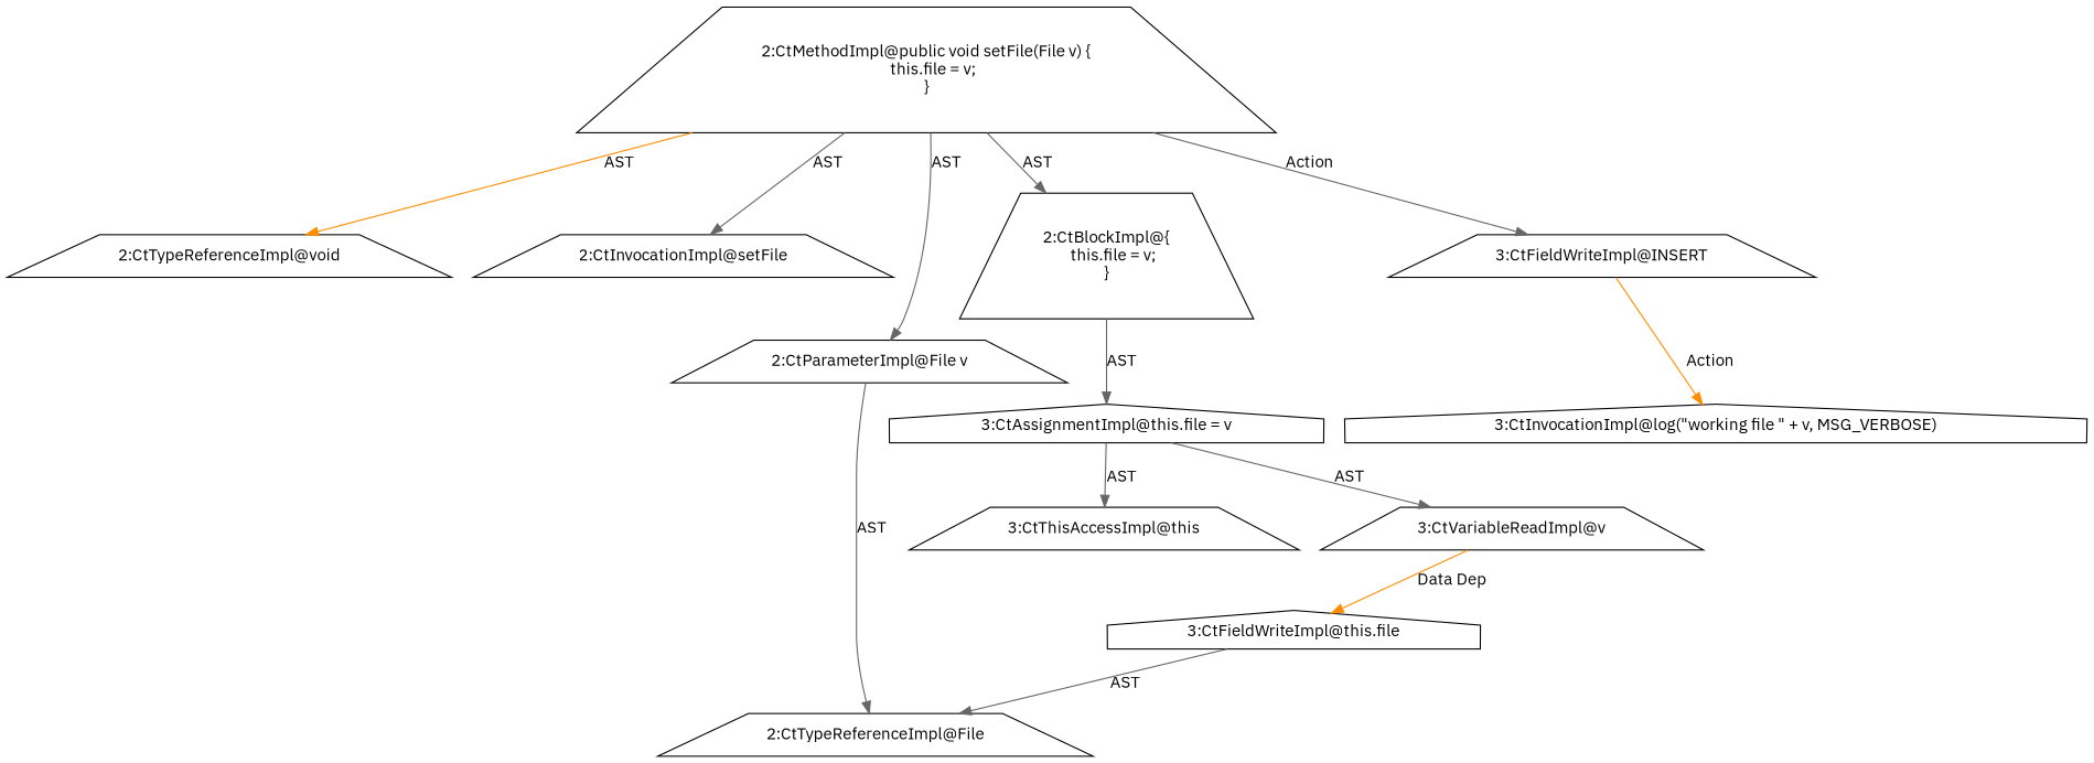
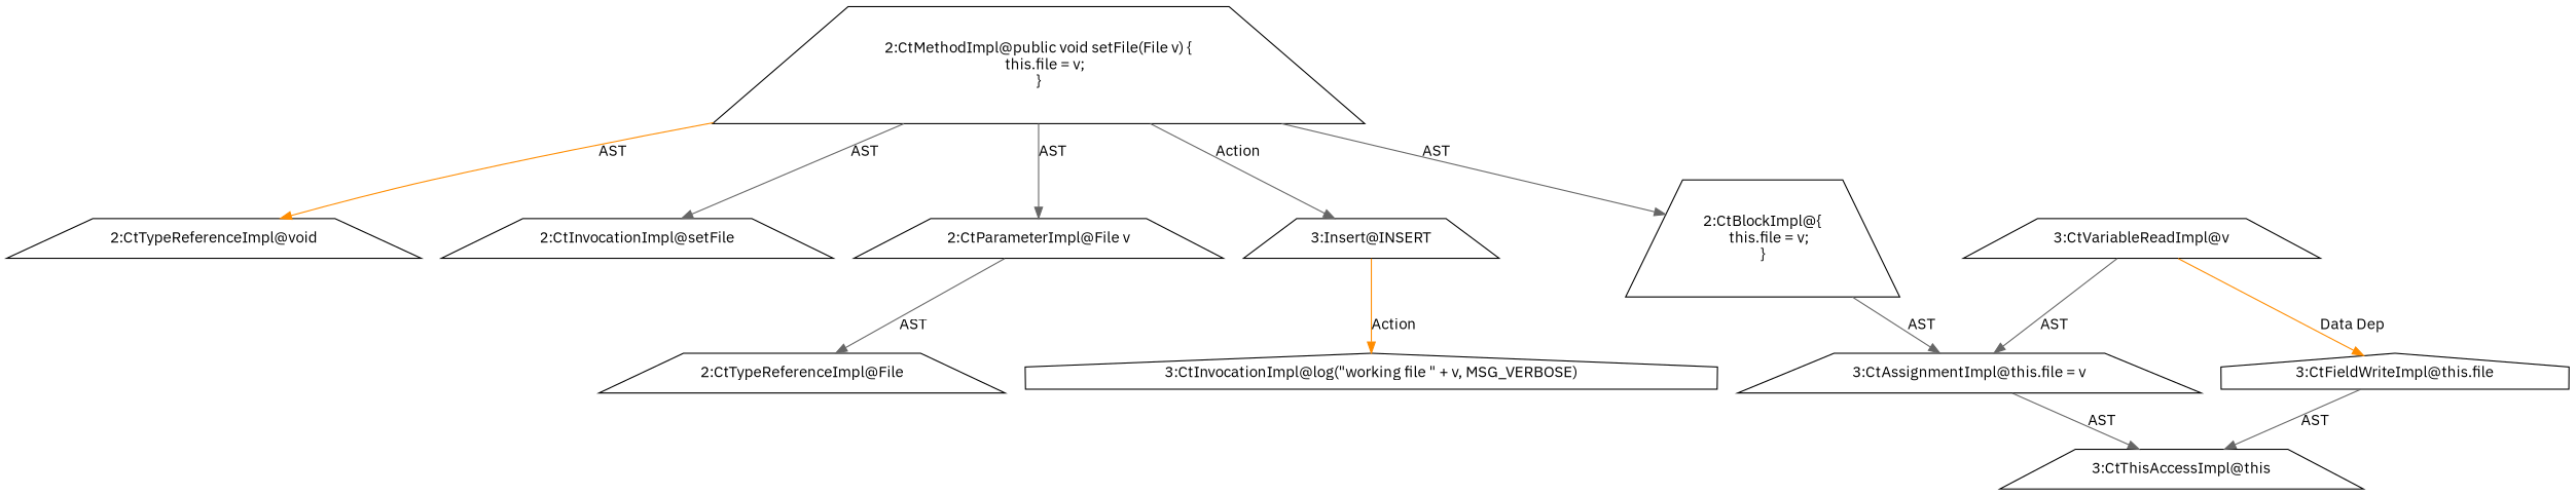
  digraph {
    fontname="IBM Plex Sans"
    node [fontname="IBM Plex Sans" shape=trapezium]
    edge [color=gray40 fontname="IBM Plex Sans"]
    n1 [label="2:CtTypeReferenceImpl@void"]
    n2 [label="2:CtInvocationImpl@setFile"]
    n3 [label="2:CtParameterImpl@File v"]
    n4 [label="2:CtTypeReferenceImpl@File"]
    n5 [label="3:CtFieldWriteImpl@this.file" shape=house]
    n6 [label="3:CtThisAccessImpl@this"]
    n7 [label="3:CtVariableReadImpl@v"]
-   n8 [label="3:CtAssignmentImpl@this.file = v" shape=house]
+   n8 [label="3:CtAssignmentImpl@this.file = v"]
    n9 [label="2:CtBlockImpl@\{\n    this.file = v;\n\}"]
    n10 [label="2:CtMethodImpl@public void setFile(File v) \{\n    this.file = v;\n\}"]
-   n11 [label="3:CtFieldWriteImpl@INSERT"]
+   n11 [label="3:Insert@INSERT"]
    n12 [label="3:CtInvocationImpl@log(\"working file \" + v, MSG_VERBOSE)" shape=house]
    n3 -> n4 [label=AST]
-   n5 -> n4 [label=AST]
+   n5 -> n6 [label=AST]
    n7 -> n5 [color=darkorange label="Data Dep"]
    n8 -> n6 [label=AST]
-   n8 -> n7 [label=AST]
+   n7 -> n8 [label=AST]
    n9 -> n8 [label=AST]
    n10 -> n1 [color=darkorange label=AST]
    n10 -> n2 [label=AST]
    n10 -> n3 [label=AST]
    n10 -> n9 [label=AST]
    n10 -> n11 [label=Action]
    n11 -> n12 [color=darkorange label=Action]
  }
